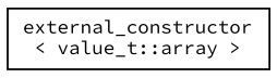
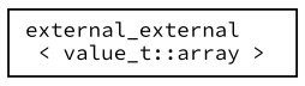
  digraph {
    rankdir=LR
    fontname="Source Code Pro"
-   n1 [color=black fillcolor=white fontname="Source Code Pro" fontsize=10 height=0.2 label="external_constructor\l\< value_t::array \>" shape=record style=filled width=0.4]
+   n1 [color=black fillcolor=white fontname="Source Code Pro" fontsize=10 height=0.2 label="external_external\l\< value_t::array \>" shape=record style=filled width=0.4]
  }
